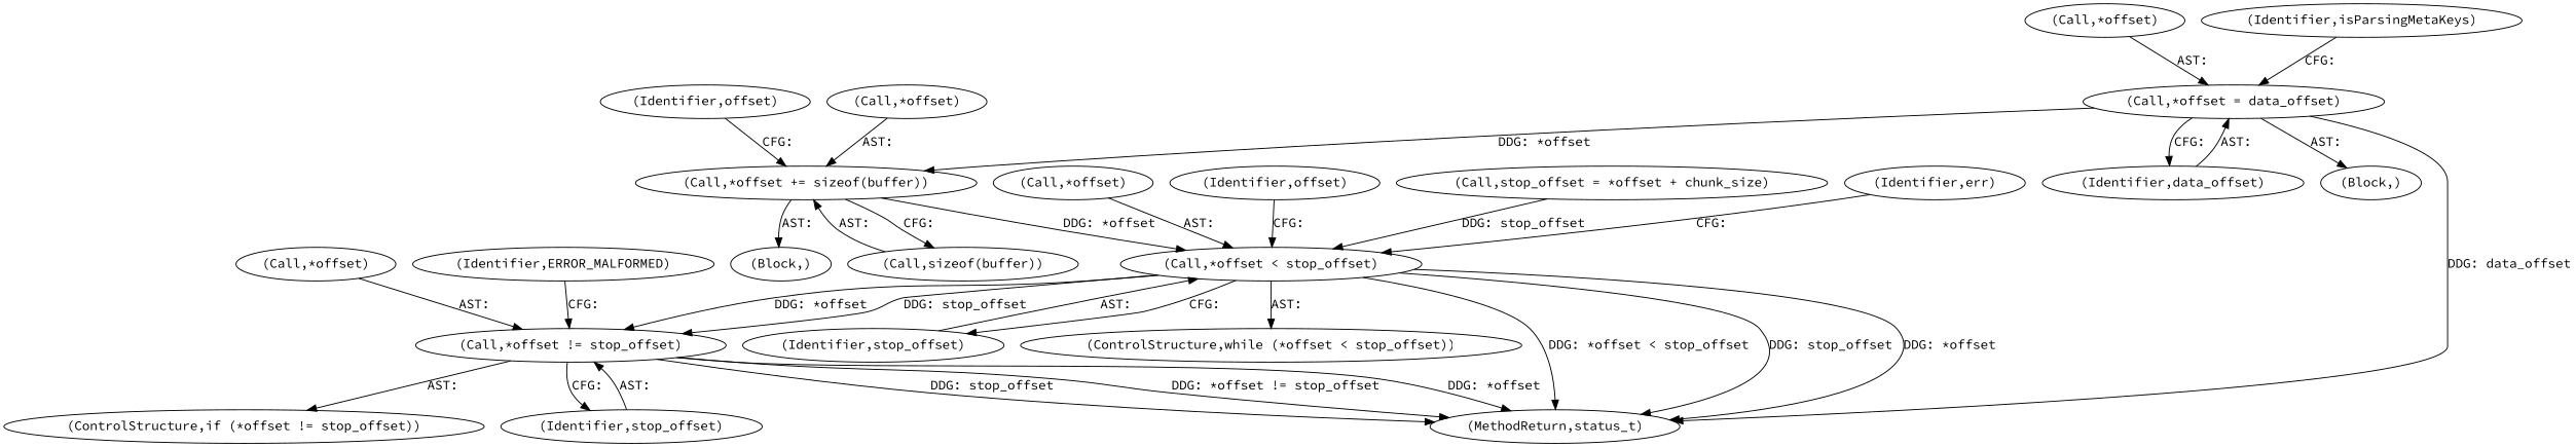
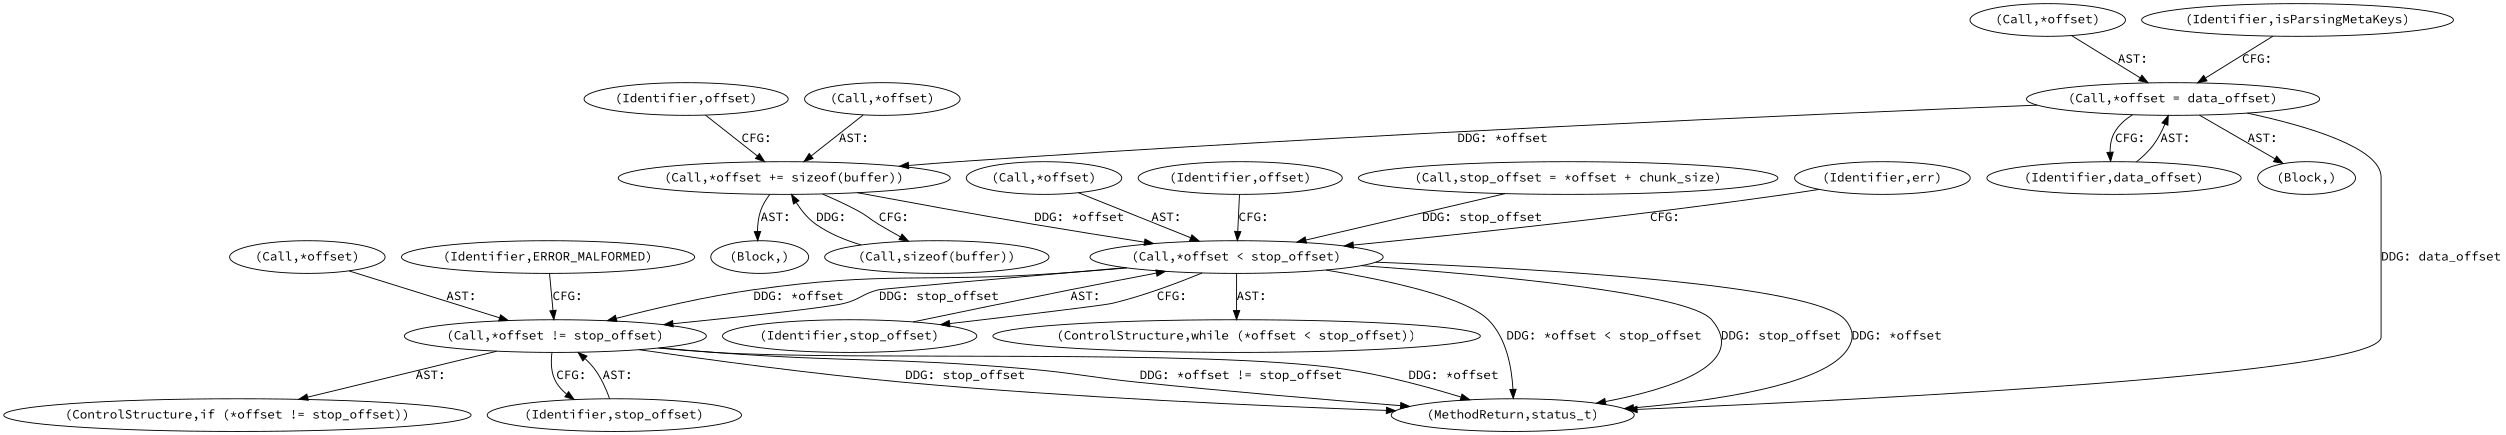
  digraph {
    fontname="Source Code Pro"
    node [fontname="Source Code Pro"]
    edge [fontname="Source Code Pro"]
    n1 [label="(Call,*offset += sizeof(buffer))"]
    n2 [label="(Call,*offset < stop_offset)"]
    n3 [label="(Call,sizeof(buffer))"]
    n4 [label="(Block,)"]
    n5 [label="(MethodReturn,status_t)"]
    n6 [label="(Call,*offset != stop_offset)"]
    n7 [label="(Identifier,stop_offset)"]
    n8 [label="(ControlStructure,while (*offset < stop_offset))"]
    n9 [label="(Call,*offset = data_offset)"]
    n10 [label="(Block,)"]
    n11 [label="(Identifier,data_offset)"]
    n12 [label="(ControlStructure,if (*offset != stop_offset))"]
    n13 [label="(Identifier,stop_offset)"]
    n14 [label="(Identifier,offset)"]
    n15 [label="(Identifier,offset)"]
    n16 [label="(Call,*offset)"]
    n17 [label="(Call,*offset)"]
    n18 [label="(Call,stop_offset = *offset + chunk_size)"]
    n19 [label="(Identifier,isParsingMetaKeys)"]
    n20 [label="(Identifier,err)"]
    n21 [label="(Call,*offset)"]
    n22 [label="(Identifier,ERROR_MALFORMED)"]
    n23 [label="(Call,*offset)"]
    n1 -> n2 [label="DDG: *offset"]
    n1 -> n3 [label="CFG: "]
    n1 -> n4 [label="AST: "]
    n2 -> n5 [label="DDG: stop_offset"]
    n2 -> n5 [label="DDG: *offset"]
    n2 -> n5 [label="DDG: *offset < stop_offset"]
    n2 -> n6 [label="DDG: *offset"]
    n2 -> n6 [label="DDG: stop_offset"]
    n2 -> n7 [label="CFG: "]
    n2 -> n8 [label="AST: "]
-   n3 -> n1 [label="AST: "]
+   n3 -> n1 [label="DDG: "]
    n6 -> n5 [label="DDG: stop_offset"]
    n6 -> n5 [label="DDG: *offset != stop_offset"]
    n6 -> n5 [label="DDG: *offset"]
    n6 -> n12 [label="AST: "]
    n6 -> n13 [label="CFG: "]
    n7 -> n2 [label="AST: "]
    n9 -> n1 [label="DDG: *offset"]
    n9 -> n5 [label="DDG: data_offset"]
    n9 -> n10 [label="AST: "]
    n9 -> n11 [label="CFG: "]
    n11 -> n9 [label="AST: "]
    n13 -> n6 [label="AST: "]
    n14 -> n2 [label="CFG: "]
    n15 -> n1 [label="CFG: "]
    n16 -> n1 [label="AST: "]
    n17 -> n9 [label="AST: "]
    n18 -> n2 [label="DDG: stop_offset"]
    n19 -> n9 [label="CFG: "]
    n20 -> n2 [label="CFG: "]
    n21 -> n6 [label="AST: "]
    n22 -> n6 [label="CFG: "]
    n23 -> n2 [label="AST: "]
  }
